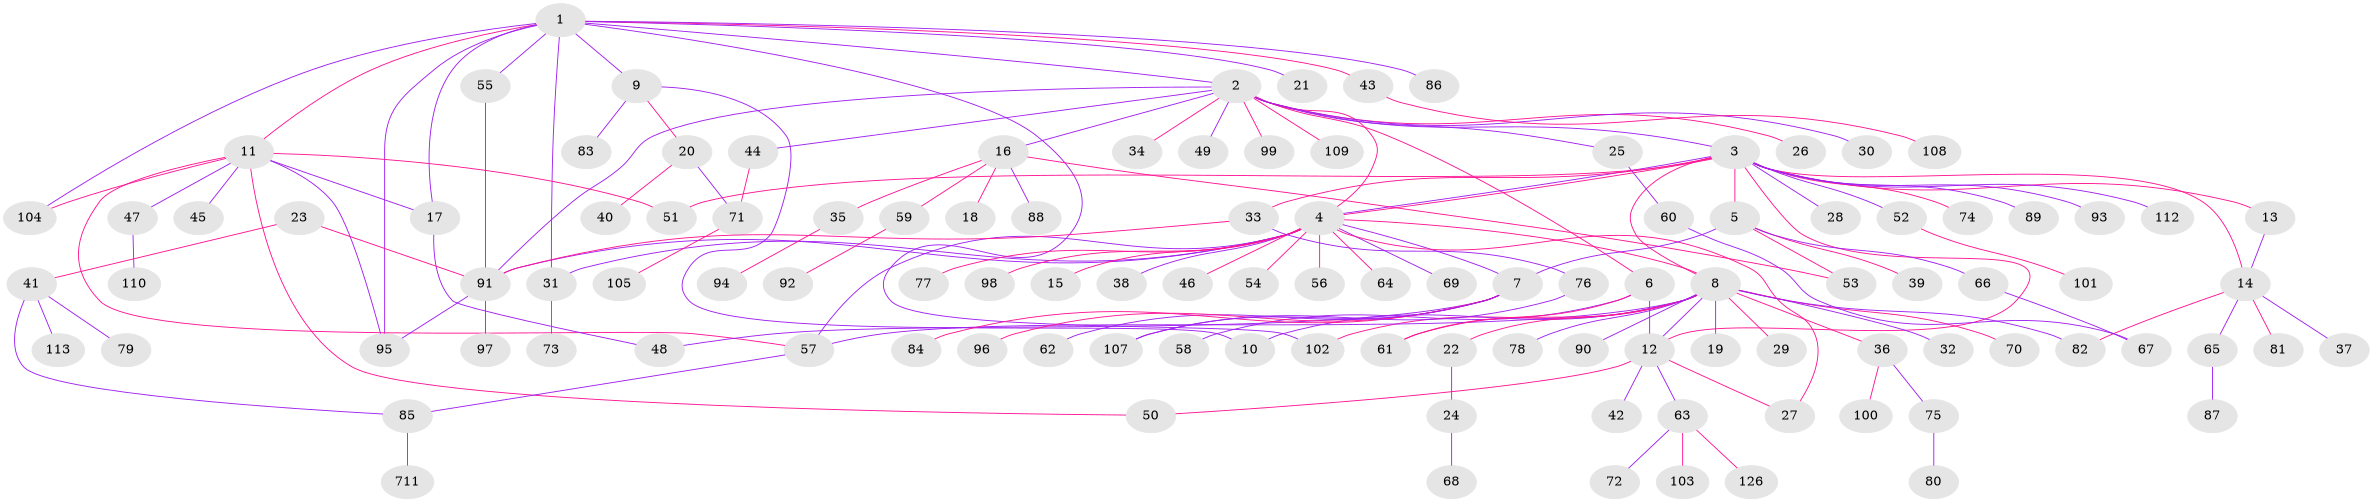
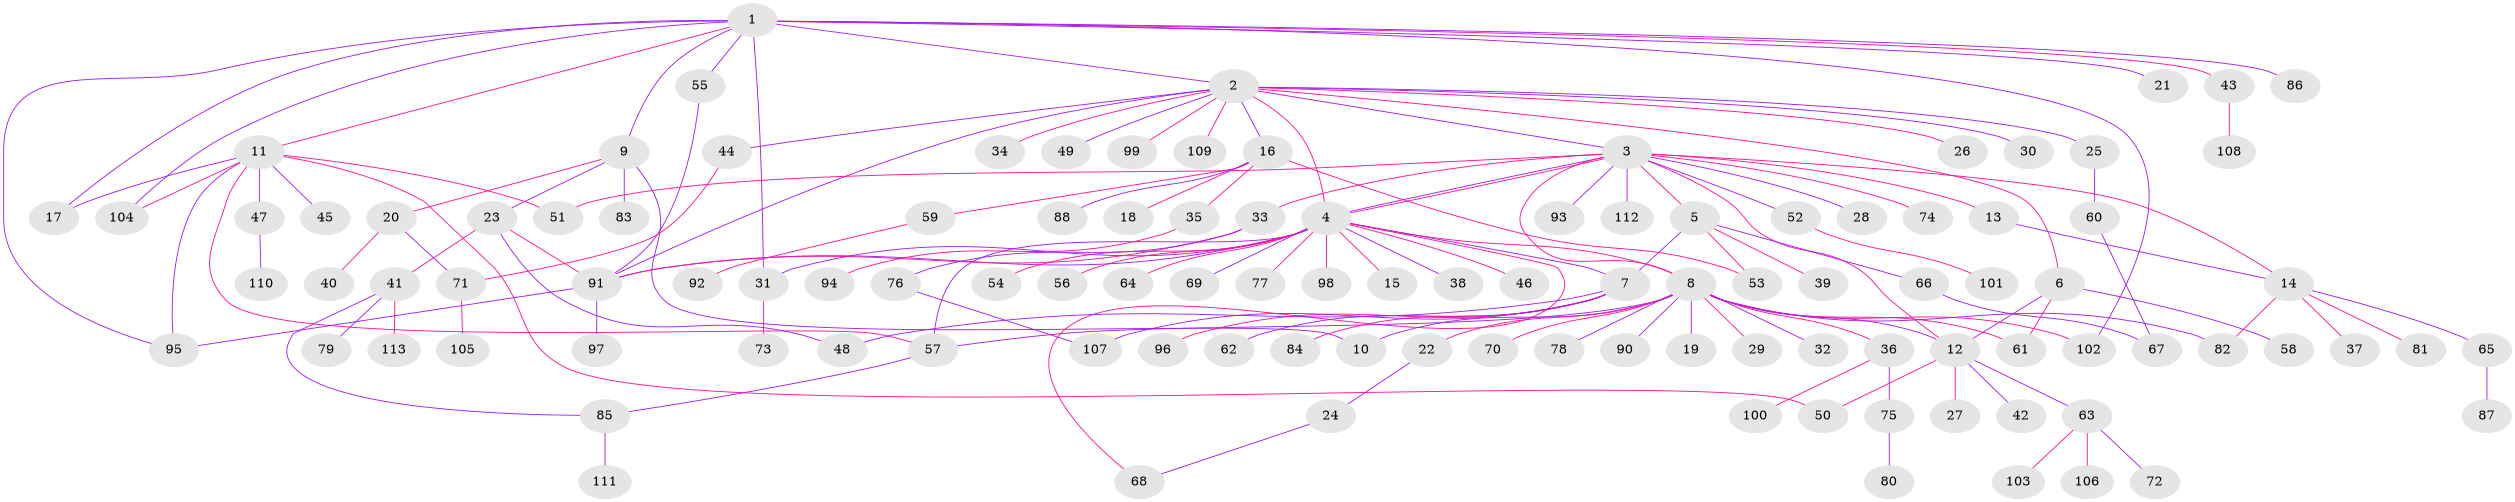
  graph {
    node [color=gray90 style=filled]
    edge [color=purple]
    1
    2
    9
    11
    17
    21
    31
    43
    55
    86
    95
    102
    104
    3
    4
    6
    16
    25
    26
    30
    34
    44
    49
    91
    99
    109
    10
    20
    23
    83
    51
    57
    45
    47
    50
    48
    73
    108
    5
    8
    12
    13
    14
    28
    33
    52
    74
-   89
    93
    112
    7
    15
    38
    46
    54
    56
    64
    68
    69
    77
    98
    58
    61
    53
    18
    35
    59
    88
    60
    71
    97
    39
    66
    19
    22
    29
    32
    36
    70
    78
    82
    90
    27
    42
    63
    37
    65
    81
    76
    101
    62
    84
    96
    107
    85
    67
    24
    75
    100
    40
    41
    110
    72
    103
-   106 [label=126]
+   106
    87
    94
    92
    105
    79
    113
    80
-   111 [label=711]
+   111
    1 -- 2
    1 -- 9
    1 -- 11 [color=deeppink]
    1 -- 17
    1 -- 21
    1 -- 31
    1 -- 43 [color=deeppink]
    1 -- 55
    1 -- 86
    1 -- 95
    1 -- 102
    1 -- 104
    2 -- 3
    2 -- 4 [color=deeppink]
    2 -- 6 [color=deeppink]
    2 -- 16
    2 -- 25
    2 -- 26 [color=deeppink]
    2 -- 30
    2 -- 34 [color=deeppink]
    2 -- 44
    2 -- 49
    2 -- 91
    2 -- 99 [color=deeppink]
    2 -- 109 [color=deeppink]
    9 -- 10
    9 -- 20 [color=deeppink]
+   9 -- 23
    9 -- 83
    11 -- 17
    11 -- 95
    11 -- 104 [color=deeppink]
    11 -- 51 [color=deeppink]
    11 -- 57 [color=deeppink]
    11 -- 45
    11 -- 47
    11 -- 50 [color=deeppink]
-   17 -- 48
+   23 -- 48
    31 -- 73 [color=deeppink]
    43 -- 108 [color=deeppink]
    55 -- 91
    3 -- 4
    3 -- 4 [color=deeppink]
    3 -- 51 [color=deeppink]
    3 -- 5 [color=deeppink]
    3 -- 8 [color=deeppink]
    3 -- 12 [color=deeppink]
    3 -- 13 [color=deeppink]
    3 -- 14 [color=deeppink]
    3 -- 28
    3 -- 33 [color=deeppink]
    3 -- 52
    3 -- 74 [color=deeppink]
-   3 -- 89
    3 -- 93
    3 -- 112
    4 -- 31
    4 -- 91
    4 -- 57
    4 -- 8 [color=deeppink]
    4 -- 7
    4 -- 15 [color=deeppink]
    4 -- 38
    4 -- 46 [color=deeppink]
    4 -- 54 [color=deeppink]
    4 -- 56 [color=deeppink]
    4 -- 64 [color=deeppink]
-   4 -- 27 [color=deeppink]
+   4 -- 68 [color=deeppink]
    4 -- 69
    4 -- 77 [color=deeppink]
    4 -- 98 [color=deeppink]
    6 -- 12
    6 -- 58
    6 -- 61 [color=deeppink]
    16 -- 53 [color=deeppink]
    16 -- 18 [color=deeppink]
    16 -- 35 [color=deeppink]
    16 -- 59 [color=deeppink]
    16 -- 88
    25 -- 60
    44 -- 71 [color=deeppink]
    91 -- 95
    91 -- 97
    20 -- 71
    20 -- 40 [color=deeppink]
    23 -- 91 [color=deeppink]
    23 -- 41 [color=deeppink]
    57 -- 85
    47 -- 110
    5 -- 7
    5 -- 53 [color=deeppink]
    5 -- 39 [color=deeppink]
    5 -- 66
    8 -- 102 [color=deeppink]
    8 -- 10
    8 -- 57
    8 -- 12
    8 -- 61 [color=deeppink]
    8 -- 19
    8 -- 22 [color=deeppink]
    8 -- 29 [color=deeppink]
    8 -- 32
    8 -- 36 [color=deeppink]
    8 -- 70 [color=deeppink]
    8 -- 78
    8 -- 82
    8 -- 90
    12 -- 50 [color=deeppink]
    12 -- 27 [color=deeppink]
    12 -- 42
    12 -- 63
    13 -- 14
    14 -- 82 [color=deeppink]
-   14 -- 37
+   14 -- 37 [color=deeppink]
    14 -- 65
    14 -- 81 [color=deeppink]
    33 -- 91 [color=deeppink]
    33 -- 76
    52 -- 101 [color=deeppink]
    7 -- 48
    7 -- 62
    7 -- 84 [color=deeppink]
    7 -- 96 [color=deeppink]
    7 -- 107
    35 -- 94 [color=deeppink]
    59 -- 92 [color=deeppink]
    60 -- 67
    71 -- 105 [color=deeppink]
    66 -- 67
    22 -- 24
    36 -- 75
    36 -- 100 [color=deeppink]
    63 -- 72
    63 -- 103 [color=deeppink]
    63 -- 106 [color=deeppink]
    65 -- 87
    76 -- 107
    85 -- 111
    24 -- 68
    75 -- 80
    41 -- 85
    41 -- 79
-   41 -- 113
+   41 -- 113 [color=deeppink]
  }
